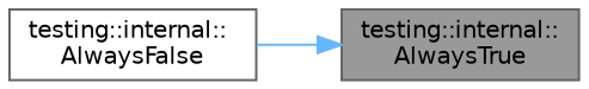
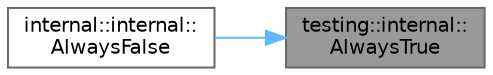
  digraph {
    rankdir=RL
    node [fontname=Helvetica fontsize=10 shape=box style=filled]
    n1 [color=gray40 fillcolor=grey60 fontcolor=black height=0.2 label="testing::internal::\lAlwaysTrue" width=0.4]
-   n2 [color=grey40 fillcolor=white height=0.2 label="testing::internal::\lAlwaysFalse" width=0.4]
+   n2 [color=grey40 fillcolor=white height=0.2 label="internal::internal::\lAlwaysFalse" width=0.4]
    n1 -> n2 [color=steelblue1 dir=back fontname=Helvetica fontsize=10 labelfontname=Helvetica labelfontsize=10 style=solid]
  }
